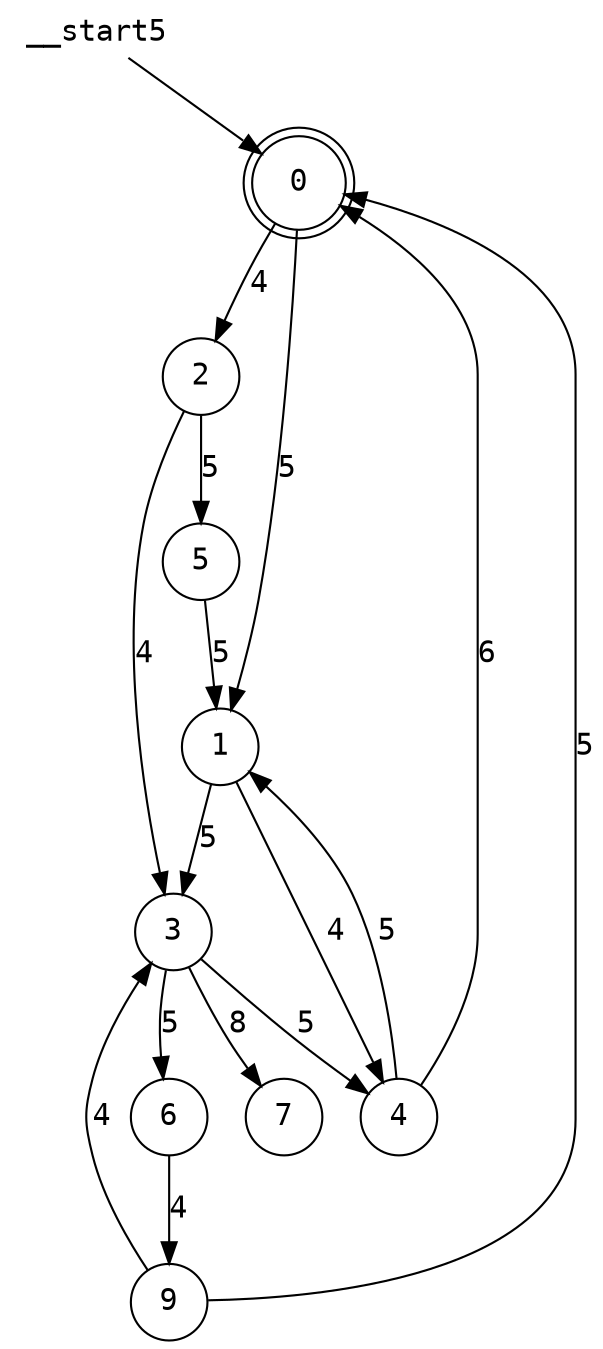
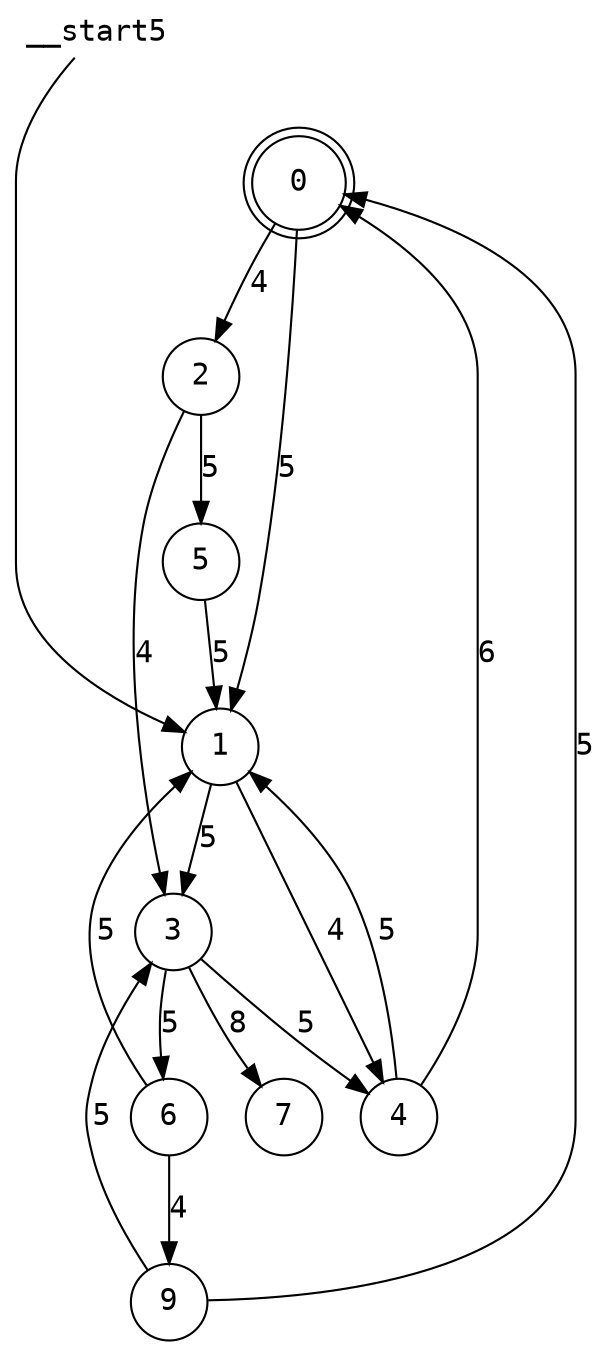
  digraph {
    fontname="DejaVu Sans Mono"
    node [fontname="DejaVu Sans Mono" shape=circle]
    edge [fontname="DejaVu Sans Mono"]
    n1 [label=0 shape=doublecircle]
    n2 [label=1]
    n3 [label=2]
    n4 [label=3]
    n5 [label=4]
    n6 [label=5]
    n7 [label=6]
    n8 [label=7]
    n9 [label=9]
    n10 [height=0 label=__start5 shape=none width=0]
    n1 -> n2 [label=5]
    n1 -> n3 [label=4]
    n2 -> n4 [label=5]
    n2 -> n5 [label=4]
    n3 -> n4 [label=4]
    n3 -> n6 [label=5]
    n4 -> n5 [label=5]
    n4 -> n7 [label=5]
    n4 -> n8 [label=8]
    n5 -> n1 [label=6]
    n5 -> n2 [label=5]
    n6 -> n2 [label=5]
+   n7 -> n2 [label=5]
    n7 -> n9 [label=4]
    n9 -> n1 [label=5]
-   n9 -> n4 [label=4]
-   n10 -> n1
+   n9 -> n4 [label=5]
+   n10 -> n2
  }
